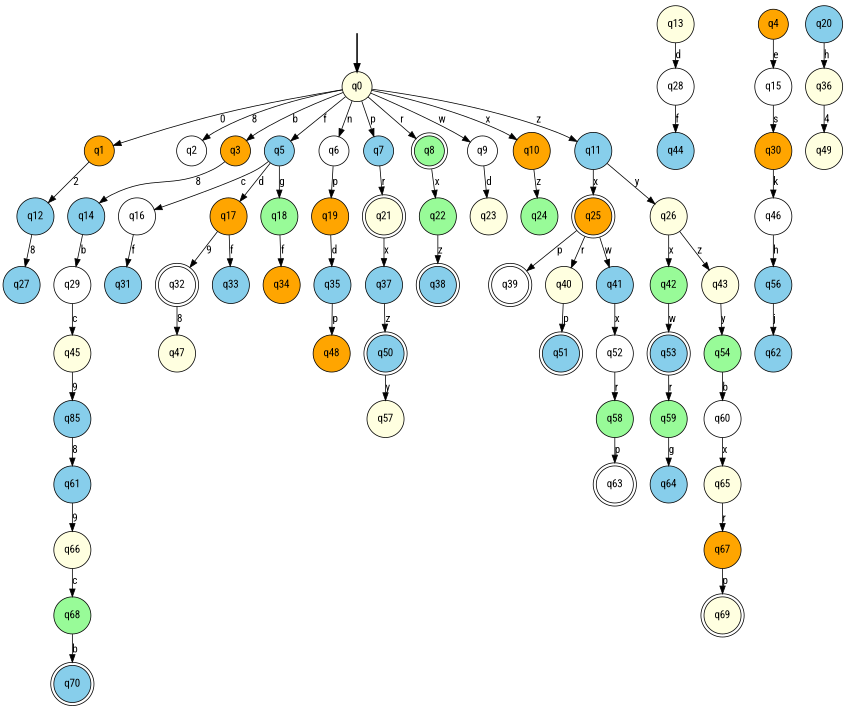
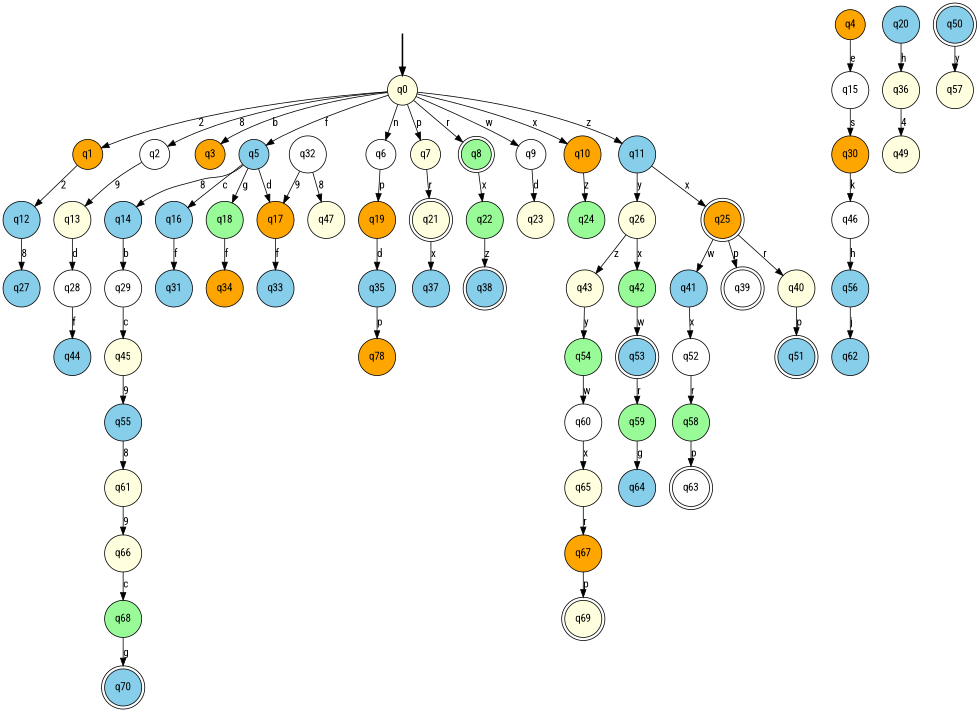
  digraph {
    fontname="Roboto Condensed"
    rankdir=TB
    node [fontname="Roboto Condensed" shape=circle style=filled color=black fillcolor=skyblue]
    edge [fontname="Roboto Condensed"]
    __start0 [height=0 shape=none style=invis width=0 color="" fillcolor=""]
    n2 [fillcolor=lightyellow label=q0]
    n3 [fillcolor=orange label=q1]
    n4 [fillcolor=white label=q2]
    n5 [fillcolor=orange label=q3]
    n6 [label=q5]
    n7 [fillcolor=white label=q6]
-   n8 [label=q7]
+   n8 [fillcolor=lightyellow label=q7]
    n9 [fillcolor=palegreen label=q8 shape=doublecircle style="rounded,filled"]
    n10 [fillcolor=white label=q9]
    n11 [fillcolor=orange label=q10]
    n12 [label=q11]
    n13 [label=q12]
    n14 [fillcolor=lightyellow label=q13]
    n15 [label=q14]
    n16 [fillcolor=orange label=q4]
    n17 [fillcolor=white label=q15]
-   n18 [fillcolor=white label=q16]
+   n18 [label=q16]
    n19 [fillcolor=orange label=q17]
    n20 [fillcolor=palegreen label=q18]
    n21 [fillcolor=orange label=q19]
    n22 [fillcolor=lightyellow label=q21 shape=doublecircle style="rounded,filled"]
    n23 [fillcolor=palegreen label=q22]
    n24 [fillcolor=lightyellow label=q23]
    n25 [fillcolor=palegreen label=q24]
    n26 [fillcolor=orange label=q25 shape=doublecircle style="rounded,filled"]
    n27 [fillcolor=lightyellow label=q26]
    n28 [label=q27]
    n29 [fillcolor=white label=q28]
    n30 [fillcolor=white label=q29]
    n31 [fillcolor=orange label=q30]
    n32 [label=q31]
-   n33 [fillcolor=white label=q32 shape=doublecircle]
+   n33 [fillcolor=white label=q32]
    n34 [label=q33]
    n35 [fillcolor=orange label=q34]
    n36 [label=q35]
    n37 [label=q20]
    n38 [fillcolor=lightyellow label=q36]
    n39 [label=q37]
    n40 [label=q38 shape=doublecircle style="rounded,filled"]
    n41 [fillcolor=white label=q39 shape=doublecircle style="rounded,filled"]
    n42 [fillcolor=lightyellow label=q40]
    n43 [label=q41]
    n44 [fillcolor=palegreen label=q42]
    n45 [fillcolor=lightyellow label=q43]
    n46 [label=q44]
    n47 [fillcolor=lightyellow label=q45]
    n48 [fillcolor=white label=q46]
    n49 [fillcolor=lightyellow label=q47]
-   n50 [fillcolor=orange label=q48]
+   n50 [fillcolor=orange label=q78]
    n51 [fillcolor=lightyellow label=q49]
    n52 [label=q50 shape=doublecircle style="rounded,filled"]
    n53 [label=q51 shape=doublecircle style="rounded,filled"]
    n54 [fillcolor=white label=q52]
    n55 [label=q53 shape=doublecircle style="rounded,filled"]
    n56 [fillcolor=palegreen label=q54]
-   n57 [label=q85]
+   n57 [label=q55]
    n58 [label=q56]
    n59 [fillcolor=lightyellow label=q57]
    n60 [fillcolor=palegreen label=q58]
    n61 [fillcolor=palegreen label=q59]
    n62 [fillcolor=white label=q60]
-   n63 [label=q61]
+   n63 [fillcolor=lightyellow label=q61]
    n64 [label=q62]
    n65 [fillcolor=white label=q63 shape=doublecircle style="rounded,filled"]
    n66 [label=q64]
    n67 [fillcolor=lightyellow label=q65]
    n68 [fillcolor=lightyellow label=q66]
    n69 [fillcolor=orange label=q67]
    n70 [fillcolor=palegreen label=q68]
    n71 [fillcolor=lightyellow label=q69 shape=doublecircle style="rounded,filled"]
    n72 [label=q70 shape=doublecircle style="rounded,filled"]
    subgraph cluster_1 {
      nodesep=0.15
      ranksep=0.15
      style=invis
      __start0
      n2
    }
    __start0 -> n2 [penwidth=2]
-   n2 -> n3 [label=0]
+   n2 -> n3 [label=2]
    n2 -> n4 [label=8]
    n2 -> n5 [label=b]
    n2 -> n6 [label=f]
    n2 -> n7 [label=n]
    n2 -> n8 [label=p]
    n2 -> n9 [label=r]
    n2 -> n10 [label=w]
    n2 -> n11 [label=x]
    n2 -> n12 [label=z]
    n3 -> n13 [label=2]
-   n5 -> n15 [label=8]
+   n4 -> n14 [label=9]
+   n6 -> n15 [label=8]
    n6 -> n18 [label=c]
    n6 -> n19 [label=d]
    n6 -> n20 [label=g]
    n7 -> n21 [label=p]
    n8 -> n22 [label=r]
    n9 -> n23 [label=x]
    n10 -> n24 [label=d]
    n11 -> n25 [label=z]
    n12 -> n26 [label=x]
    n12 -> n27 [label=y]
    n13 -> n28 [label=8]
    n14 -> n29 [label=d]
    n15 -> n30 [label=b]
    n16 -> n17 [label=e]
    n17 -> n31 [label=s]
    n18 -> n32 [label=f]
-   n19 -> n33 [label=9]
+   n33 -> n19 [label=9]
    n19 -> n34 [label=f]
    n20 -> n35 [label=f]
    n21 -> n36 [label=d]
    n22 -> n39 [label=x]
    n23 -> n40 [label=z]
    n26 -> n41 [label=p]
    n26 -> n42 [label=r]
    n26 -> n43 [label=w]
    n27 -> n44 [label=x]
    n27 -> n45 [label=z]
    n29 -> n46 [label=f]
    n30 -> n47 [label=c]
    n31 -> n48 [label=k]
    n33 -> n49 [label=8]
    n36 -> n50 [label=p]
    n37 -> n38 [label=h]
    n38 -> n51 [label=4]
-   n39 -> n52 [label=z]
    n42 -> n53 [label=p]
    n43 -> n54 [label=x]
    n44 -> n55 [label=w]
    n45 -> n56 [label=y]
    n47 -> n57 [label=9]
    n48 -> n58 [label=h]
    n52 -> n59 [label=y]
    n54 -> n60 [label=r]
    n55 -> n61 [label=r]
-   n56 -> n62 [label=b]
+   n56 -> n62 [label=w]
    n57 -> n63 [label=8]
    n58 -> n64 [label=j]
    n60 -> n65 [label=p]
    n61 -> n66 [label=g]
    n62 -> n67 [label=x]
    n63 -> n68 [label=9]
    n67 -> n69 [label=r]
    n68 -> n70 [label=c]
    n69 -> n71 [label=p]
-   n70 -> n72 [label=b]
+   n70 -> n72 [label=g]
  }
